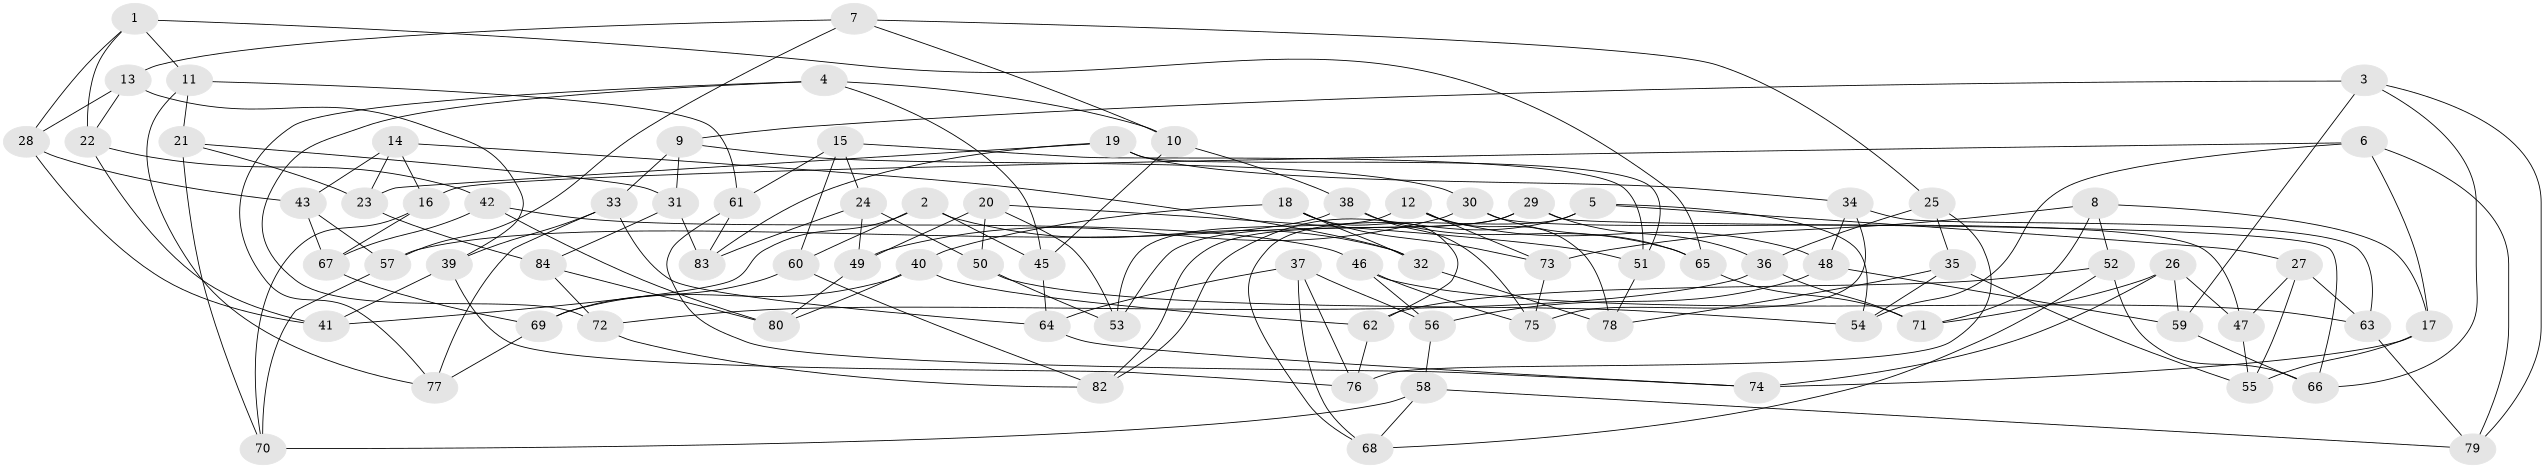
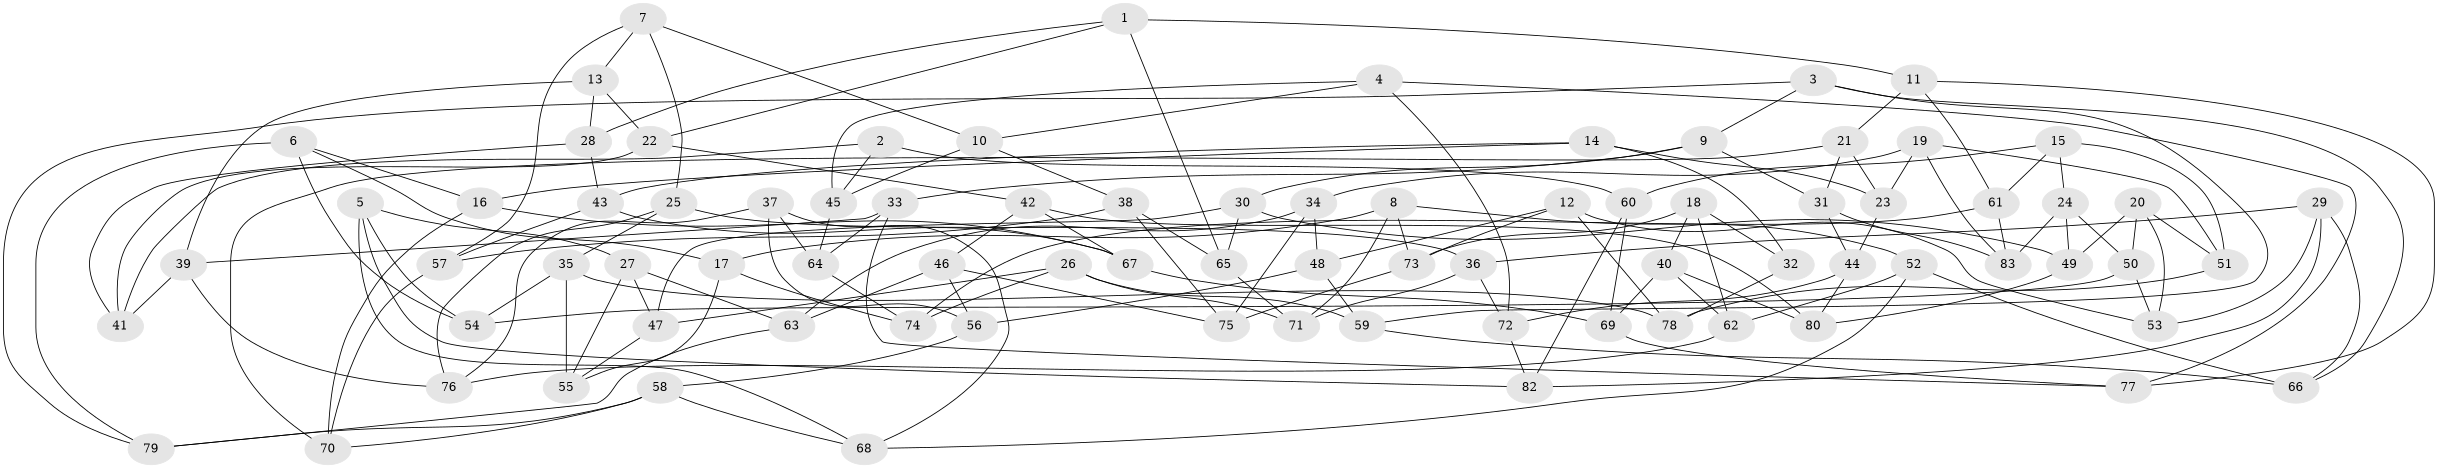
  graph {
    node [color=gray90 style=filled]
    1
    11
    22
    28
    65
    77
    21
    61
    41
    42
    43
    71
    2
    32
    45
    60
    78
    64
    82
    69
    3
    9
    59
    66
    79
    30
    31
    33
    4
    10
    72
    38
    5
    27
    54
    68
    55
    47
    63
    6
    16
    17
    67
    70
    74
    7
    13
    25
    57
    39
    35
    36
    76
    8
    52
    73
    62
    75
    49
    n60 [label=83]
-   44 [label=84]
+   44
    23
    12
    48
    53
    56
    14
    15
    24
    51
    50
    18
    40
    80
    19
    34
    20
    46
    26
    29
    37
    58
    1 -- 11
    1 -- 22
    1 -- 28
    1 -- 65
    11 -- 77
    11 -- 21
    11 -- 61
    22 -- 41
    22 -- 42
    28 -- 41
    28 -- 43
    65 -- 71
    21 -- 31
    21 -- 70
    21 -- 23
    61 -- 74
    61 -- n60
    42 -- 67
    42 -- 80
    42 -- 46
    43 -- 67
    43 -- 57
    2 -- 41
-   2 -- 32
    2 -- 45
    2 -- 60
    32 -- 78
    45 -- 64
    60 -- 82
    60 -- 69
    64 -- 74
    69 -- 77
    3 -- 9
    3 -- 59
    3 -- 66
    3 -- 79
    9 -- 30
    9 -- 31
    9 -- 33
    59 -- 66
    30 -- 65
    30 -- 47
    30 -- 49
    31 -- n60
    31 -- 44
    33 -- 77
    33 -- 64
    33 -- 39
    4 -- 77
    4 -- 45
    4 -- 10
    4 -- 72
    10 -- 45
    10 -- 38
    72 -- 82
    38 -- 65
    38 -- 57
    38 -- 75
    5 -- 82
    5 -- 27
    5 -- 54
    5 -- 68
    27 -- 55
    27 -- 47
    27 -- 63
    47 -- 55
    63 -- 79
    6 -- 79
    6 -- 54
    6 -- 16
    6 -- 17
    16 -- 67
    16 -- 70
    17 -- 55
    17 -- 74
    67 -- 69
    7 -- 10
    7 -- 13
    7 -- 25
    7 -- 57
    13 -- 22
    13 -- 28
    13 -- 39
    25 -- 35
    25 -- 36
    25 -- 76
    57 -- 70
    39 -- 41
    39 -- 76
    35 -- 78
    35 -- 54
    35 -- 55
    36 -- 71
    36 -- 72
    8 -- 71
    8 -- 17
    8 -- 52
    8 -- 73
    52 -- 66
    52 -- 68
    52 -- 62
    73 -- 75
    62 -- 76
    49 -- 80
    44 -- 72
    44 -- 80
    23 -- 44
    12 -- 78
    12 -- 73
    12 -- 48
    12 -- 53
    48 -- 59
    48 -- 56
    56 -- 58
    14 -- 43
    14 -- 32
    14 -- 16
    14 -- 23
    15 -- 61
    15 -- 60
    15 -- 24
    15 -- 51
    24 -- 49
    24 -- n60
    24 -- 50
    51 -- 78
    50 -- 54
    50 -- 53
    18 -- 32
    18 -- 73
    18 -- 62
    18 -- 40
    40 -- 69
    40 -- 62
    40 -- 80
    19 -- n60
    19 -- 23
    19 -- 51
    19 -- 34
    34 -- 63
    34 -- 75
    34 -- 48
    20 -- 49
    20 -- 53
    20 -- 51
    20 -- 50
    46 -- 63
    46 -- 75
    46 -- 56
    26 -- 71
    26 -- 59
    26 -- 47
    26 -- 74
    29 -- 82
    29 -- 66
    29 -- 36
    29 -- 53
    37 -- 64
    37 -- 68
    37 -- 76
    37 -- 56
    58 -- 79
    58 -- 68
    58 -- 70
  }
